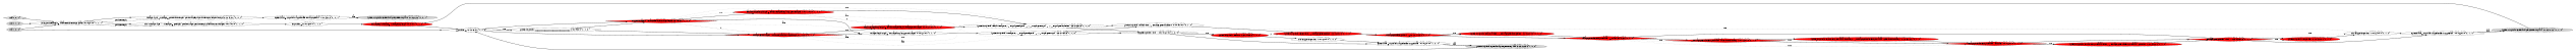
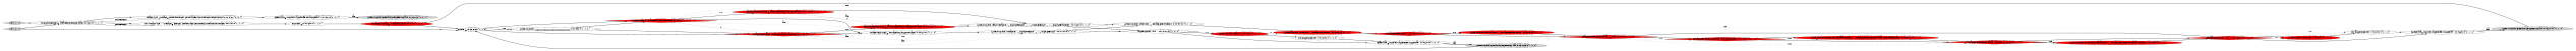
  digraph {
    rankdir=LR
    node [fillcolor=white shape=ellipse style=filled]
    edge [style=bold]
    n1 [label="List<Message<byte((>> messages = getTopics().peekMessages(persistentTopic,subName,numMessages)@@@4@@@['1', '1', '0']"]
    n2 [label="int position = 0@@@5@@@['1', '1', '0']"]
    n3 [fillcolor=red label="MessageImpl message = (MessageImpl)msg@@@7@@@['0', '1', '0']"]
    n4 [fillcolor=red label="BatchMessageIdImpl msgId = (BatchMessageIdImpl)msg.getMessageId()@@@11@@@['1', '0', '0']"]
    n5 [fillcolor=red label="BatchMessageIdImpl msgId = (BatchMessageIdImpl)message.getMessageId()@@@12@@@['0', '1', '0']"]
    n6 [label="System.out.println(\"Batch Message ID: \" + msgId.getLedgerId() + \":\" + msgId.getEntryId() + \":\" + msgId.getBatchIndex())@@@13@@@['1', '1', '0']"]
    n7 [label="msg.getProperties().size() > 0@@@18@@@['1', '0', '0']" shape=diamond]
    n8 [label="System.out.println(\"Publish time: \" + message.getPublishTime())@@@19@@@['0', '1', '0']"]
    n9 [fillcolor=red label="System.out.println(\"Properties:\")@@@33@@@['0', '1', '0']"]
    n10 [label="print(msg.getProperties())@@@34@@@['0', '1', '0']"]
    n11 [label="ByteBuf data = Unpooled.wrappedBuffer(msg.getData())@@@36@@@['0', '1', '0']"]
    n12 [fillcolor=red label="msg.getMessageId() instanceof BatchMessageIdImpl@@@10@@@['1', '0', '0']" shape=diamond]
    n13 [label="MessageIdImpl msgId = (MessageIdImpl)msg.getMessageId()@@@16@@@['1', '1', '0']"]
    n14 [fillcolor=red label="message.getMessageId() instanceof BatchMessageIdImpl@@@11@@@['0', '1', '0']" shape=diamond]
    n15 [label="System.out.println(\"Message ID: \" + msgId.getLedgerId() + \":\" + msgId.getEntryId())@@@17@@@['1', '1', '0']"]
    n16 [fillcolor=red label="System.out.println(\"Tenants:\")@@@19@@@['1', '0', '0']"]
    n17 [fillcolor=red label="System.out.println(\"Event time: \" + message.getEventTime())@@@20@@@['0', '1', '0']"]
    n18 [label="print(msg.getProperties())@@@20@@@['1', '0', '0']"]
    n19 [fillcolor=red label="message.getDeliverAtTime() != 0@@@21@@@['0', '1', '0']" shape=diamond]
    n20 [label="ByteBuf data = Unpooled.wrappedBuffer(msg.getData())@@@22@@@['1', '0', '0']"]
    n21 [fillcolor=lightgray label="System.out.println(ByteBufUtil.prettyHexDump(data))@@@37@@@['0', '1', '0']"]
    n22 [label="System.out.println(\"-------------------------------------------------------------------------\")@@@9@@@['1', '1', '0']"]
    n23 [label="++position != 1@@@8@@@['1', '1', '0']" shape=diamond]
-   n24 [fillcolor=lightgray label="run['0', '1', '0']"]
+   n24 [fillcolor=lightgray label="run['0', '1', '0']" shape=diamond]
    n25 [label="String persistentTopic = validatePersistentTopic(params)@@@3@@@['1', '1', '1']"]
    n26 [label="Message<byte((> message = getPersistentTopics().getMessageById(persistentTopic,ledgerId,entryId)@@@4@@@['0', '0', '1']"]
    n27 [fillcolor=red label="System.out.println(\"Deliver at time: \" + message.getDeliverAtTime())@@@22@@@['0', '1', '0']"]
    n28 [fillcolor=red label="message.getBrokerEntryMetadata() != null@@@24@@@['0', '1', '0']" shape=diamond]
    n29 [fillcolor=red label="message.getBrokerEntryMetadata().hasIndex()@@@28@@@['0', '1', '0']" shape=diamond]
    n30 [fillcolor=red label="message.getProperties().size() > 0@@@32@@@['0', '1', '0']" shape=diamond]
    n31 [fillcolor=red label="message.getBrokerEntryMetadata().hasBrokerTimestamp()@@@25@@@['0', '1', '0']" shape=diamond]
-   n32 [fillcolor=lightgray label="run['1', '0', '0']"]
+   n32 [fillcolor=lightgray label="run['1', '0', '0']" shape=diamond]
    n33 [fillcolor=red label="System.out.println(\"Broker entry metadata timestamp: \" + message.getBrokerEntryMetadata().getBrokerTimestamp())@@@26@@@['0', '1', '0']"]
    n34 [fillcolor=red label="System.out.println(\"Broker entry metadata index: \" + message.getBrokerEntryMetadata().getIndex())@@@29@@@['0', '1', '0']"]
    n35 [fillcolor=lightgray label="System.out.println(ByteBufUtil.prettyHexDump(data))@@@23@@@['1', '0', '0']"]
    n36 [label="ByteBuf date = Unpooled.wrappedBuffer(message.getData())@@@5@@@['0', '0', '1']"]
    n37 [fillcolor=lightgray label="System.out.println(ByteBufUtil.prettyHexDump(date))@@@6@@@['0', '0', '1']"]
-   n38 [fillcolor=lightgray label="run['0', '0', '1']" shape=diamond]
    n1 -> n2
    n2 -> n3
    n3 -> n23
    n4 -> n5 [label=0 style=dashed]
    n4 -> n6
    n5 -> n6
    n6 -> n7
    n6 -> n8
    n7 -> n10 [label=true style=dotted]
    n7 -> n16
    n7 -> n16 [label=true style=dotted]
    n7 -> n20
    n8 -> n17
    n9 -> n10
    n10 -> n11
    n11 -> n21 [label=data style=solid]
    n11 -> n21
    n12 -> n4 [label=true style=dotted]
    n12 -> n4
    n12 -> n6 [label=true style=dotted]
    n12 -> n13 [label=false style=dotted]
    n12 -> n13
    n12 -> n14 [label=0 style=dashed]
    n12 -> n15 [label=false style=dotted]
    n13 -> n15
    n14 -> n5 [label=true style=dotted]
    n14 -> n5
    n14 -> n6 [label=true style=dotted]
    n14 -> n13 [label=false style=dotted]
    n14 -> n13
    n14 -> n15 [label=false style=dotted]
    n15 -> n7
    n15 -> n8
    n16 -> n17 [label=0 style=dashed]
    n16 -> n18
    n17 -> n19
    n18 -> n20
    n19 -> n27 [label=true style=dotted]
    n19 -> n27
    n19 -> n28
    n20 -> n35
    n20 -> n35 [label=data style=solid]
    n21 -> n3
    n22 -> n12
    n22 -> n14
    n23 -> n12
    n23 -> n14
    n23 -> n22
    n23 -> n22 [label=true style=dotted]
    n24 -> n25
    n25 -> n1
    n25 -> n1 [label=persistentTopic style=solid]
    n25 -> n26
    n25 -> n26 [label=persistentTopic style=solid]
    n26 -> n36
    n27 -> n28
    n28 -> n29 [label=true style=dotted]
    n28 -> n30
    n28 -> n31
    n28 -> n31 [label=true style=dotted]
    n29 -> n30
    n29 -> n34 [label=true style=dotted]
    n29 -> n34
    n30 -> n9
    n30 -> n9 [label=true style=dotted]
    n30 -> n10 [label=true style=dotted]
    n30 -> n11
    n31 -> n29
    n31 -> n33
    n31 -> n33 [label=true style=dotted]
    n32 -> n23
    n32 -> n25
    n33 -> n29
    n34 -> n30
    n35 -> n23
    n36 -> n37 [label=date style=solid]
    n36 -> n37
-   n38 -> n25
  }
